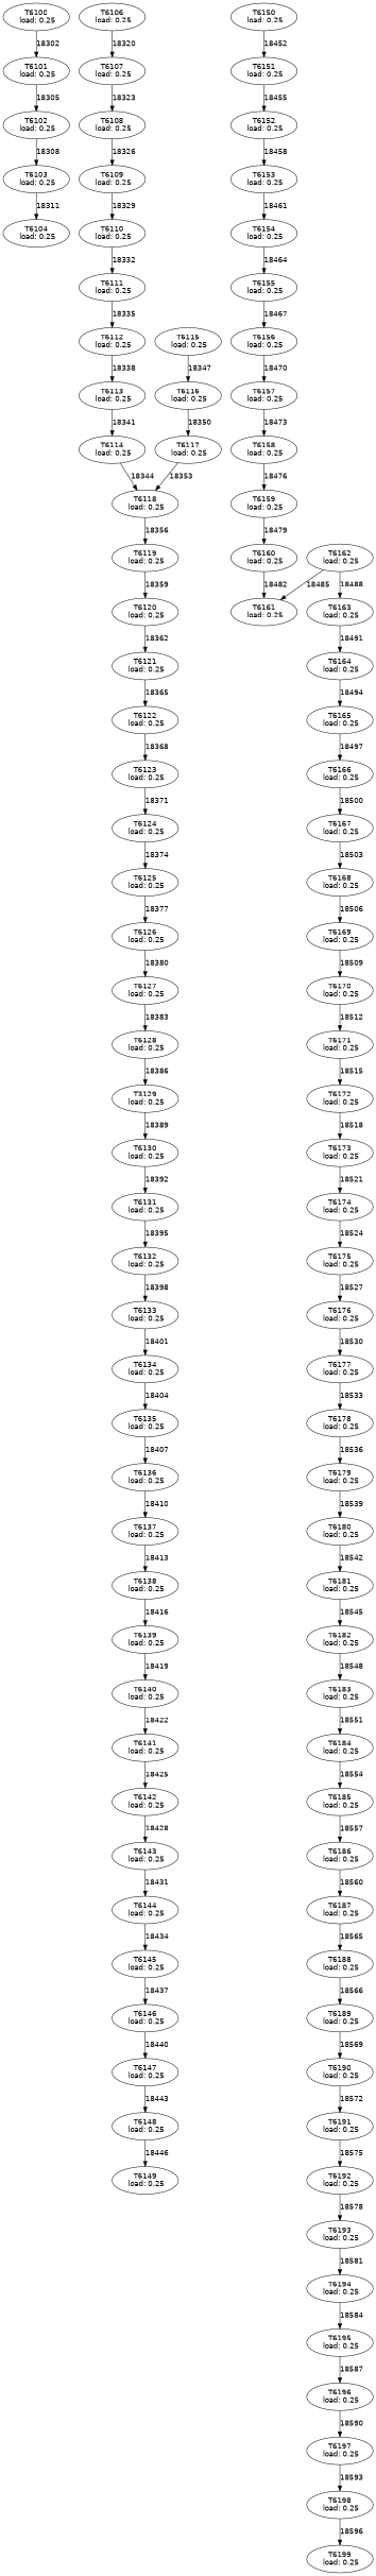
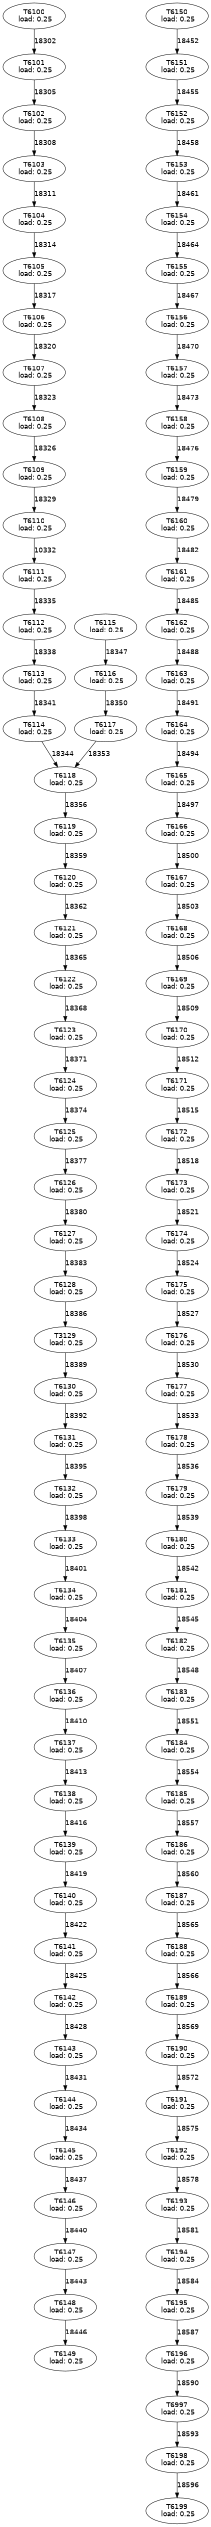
  digraph {
    fontname="DejaVu Sans"
    node [fontname="DejaVu Sans"]
    edge [fontname="DejaVu Sans"]
    n1 [label="T6100\n load: 0.25"]
    n2 [label="T6101\n load: 0.25"]
    n3 [label="T6102\n load: 0.25"]
    n4 [label="T6103\n load: 0.25"]
    n5 [label="T6104\n load: 0.25"]
+   n6 [label="T6105\n load: 0.25"]
    n7 [label="T6106\n load: 0.25"]
    n8 [label="T6107\n load: 0.25"]
    n9 [label="T6108\n load: 0.25"]
    n10 [label="T6109\n load: 0.25"]
    n11 [label="T6110\n load: 0.25"]
    n12 [label="T6111\n load: 0.25"]
    n13 [label="T6112\n load: 0.25"]
    n14 [label="T6113\n load: 0.25"]
    n15 [label="T6114\n load: 0.25"]
    n16 [label="T6118\n load: 0.25"]
    n17 [label="T6115\n load: 0.25"]
    n18 [label="T6116\n load: 0.25"]
    n19 [label="T6117\n load: 0.25"]
    n20 [label="T6119\n load: 0.25"]
    n21 [label="T6120\n load: 0.25"]
    n22 [label="T6121\n load: 0.25"]
    n23 [label="T6122\n load: 0.25"]
    n24 [label="T6123\n load: 0.25"]
    n25 [label="T6124\n load: 0.25"]
    n26 [label="T6125\n load: 0.25"]
    n27 [label="T6126\n load: 0.25"]
    n28 [label="T6127\n load: 0.25"]
    n29 [label="T6128\n load: 0.25"]
    n30 [label="T3129\n load: 0.25"]
    n31 [label="T6130\n load: 0.25"]
    n32 [label="T6131\n load: 0.25"]
    n33 [label="T6132\n load: 0.25"]
    n34 [label="T6133\n load: 0.25"]
    n35 [label="T6134\n load: 0.25"]
    n36 [label="T6135\n load: 0.25"]
    n37 [label="T6136\n load: 0.25"]
    n38 [label="T6137\n load: 0.25"]
    n39 [label="T6138\n load: 0.25"]
    n40 [label="T6139\n load: 0.25"]
    n41 [label="T6140\n load: 0.25"]
    n42 [label="T6141\n load: 0.25"]
    n43 [label="T6142\n load: 0.25"]
    n44 [label="T6143\n load: 0.25"]
    n45 [label="T6144\n load: 0.25"]
    n46 [label="T6145\n load: 0.25"]
    n47 [label="T6146\n load: 0.25"]
    n48 [label="T6147\n load: 0.25"]
    n49 [label="T6148\n load: 0.25"]
    n50 [label="T6149\n load: 0.25"]
    n51 [label="T6150\n load: 0.25"]
    n52 [label="T6151\n load: 0.25"]
    n53 [label="T6152\n load: 0.25"]
    n54 [label="T6153\n load: 0.25"]
    n55 [label="T6154\n load: 0.25"]
    n56 [label="T6155\n load: 0.25"]
    n57 [label="T6156\n load: 0.25"]
    n58 [label="T6157\n load: 0.25"]
    n59 [label="T6158\n load: 0.25"]
    n60 [label="T6159\n load: 0.25"]
    n61 [label="T6160\n load: 0.25"]
    n62 [label="T6161\n load: 0.25"]
    n63 [label="T6162\n load: 0.25"]
    n64 [label="T6163\n load: 0.25"]
    n65 [label="T6164\n load: 0.25"]
    n66 [label="T6165\n load: 0.25"]
    n67 [label="T6166\n load: 0.25"]
    n68 [label="T6167\n load: 0.25"]
    n69 [label="T6168\n load: 0.25"]
    n70 [label="T6169\n load: 0.25"]
    n71 [label="T6170\n load: 0.25"]
    n72 [label="T6171\n load: 0.25"]
    n73 [label="T6172\n load: 0.25"]
    n74 [label="T6173\n load: 0.25"]
    n75 [label="T6174\n load: 0.25"]
    n76 [label="T6175\n load: 0.25"]
    n77 [label="T6176\n load: 0.25"]
    n78 [label="T6177\n load: 0.25"]
    n79 [label="T6178\n load: 0.25"]
    n80 [label="T6179\n load: 0.25"]
    n81 [label="T6180\n load: 0.25"]
    n82 [label="T6181\n load: 0.25"]
    n83 [label="T6182\n load: 0.25"]
    n84 [label="T6183\n load: 0.25"]
    n85 [label="T6184\n load: 0.25"]
    n86 [label="T6185\n load: 0.25"]
    n87 [label="T6186\n load: 0.25"]
    n88 [label="T6187\n load: 0.25"]
    n89 [label="T6188\n load: 0.25"]
    n90 [label="T6189\n load: 0.25"]
    n91 [label="T6190\n load: 0.25"]
    n92 [label="T6191\n load: 0.25"]
    n93 [label="T6192\n load: 0.25"]
    n94 [label="T6193\n load: 0.25"]
    n95 [label="T6194\n load: 0.25"]
    n96 [label="T6195\n load: 0.25"]
    n97 [label="T6196\n load: 0.25"]
-   n98 [label="T6197\n load: 0.25"]
+   n98 [label="T6997\n load: 0.25"]
    n99 [label="T6198\n load: 0.25"]
    n100 [label="T6199\n load: 0.25"]
    n1 -> n2 [label=18302]
    n2 -> n3 [label=18305]
    n3 -> n4 [label=18308]
    n4 -> n5 [label=18311]
+   n5 -> n6 [label=18314]
+   n6 -> n7 [label=18317]
    n7 -> n8 [label=18320]
    n8 -> n9 [label=18323]
    n9 -> n10 [label=18326]
    n10 -> n11 [label=18329]
-   n11 -> n12 [label=18332]
+   n11 -> n12 [label=10332]
    n12 -> n13 [label=18335]
    n13 -> n14 [label=18338]
    n14 -> n15 [label=18341]
    n15 -> n16 [label=18344]
    n16 -> n20 [label=18356]
    n17 -> n18 [label=18347]
    n18 -> n19 [label=18350]
    n19 -> n16 [label=18353]
    n20 -> n21 [label=18359]
    n21 -> n22 [label=18362]
    n22 -> n23 [label=18365]
    n23 -> n24 [label=18368]
    n24 -> n25 [label=18371]
    n25 -> n26 [label=18374]
    n26 -> n27 [label=18377]
    n27 -> n28 [label=18380]
    n28 -> n29 [label=18383]
    n29 -> n30 [label=18386]
    n30 -> n31 [label=18389]
    n31 -> n32 [label=18392]
    n32 -> n33 [label=18395]
    n33 -> n34 [label=18398]
    n34 -> n35 [label=18401]
    n35 -> n36 [label=18404]
    n36 -> n37 [label=18407]
    n37 -> n38 [label=18410]
    n38 -> n39 [label=18413]
    n39 -> n40 [label=18416]
    n40 -> n41 [label=18419]
    n41 -> n42 [label=18422]
    n42 -> n43 [label=18425]
    n43 -> n44 [label=18428]
    n44 -> n45 [label=18431]
    n45 -> n46 [label=18434]
    n46 -> n47 [label=18437]
    n47 -> n48 [label=18440]
    n48 -> n49 [label=18443]
    n49 -> n50 [label=18446]
    n51 -> n52 [label=18452]
    n52 -> n53 [label=18455]
    n53 -> n54 [label=18458]
    n54 -> n55 [label=18461]
    n55 -> n56 [label=18464]
    n56 -> n57 [label=18467]
    n57 -> n58 [label=18470]
    n58 -> n59 [label=18473]
    n59 -> n60 [label=18476]
    n60 -> n61 [label=18479]
    n61 -> n62 [label=18482]
-   n63 -> n62 [label=18485]
+   n62 -> n63 [label=18485]
    n63 -> n64 [label=18488]
    n64 -> n65 [label=18491]
    n65 -> n66 [label=18494]
    n66 -> n67 [label=18497]
    n67 -> n68 [label=18500]
    n68 -> n69 [label=18503]
    n69 -> n70 [label=18506]
    n70 -> n71 [label=18509]
    n71 -> n72 [label=18512]
    n72 -> n73 [label=18515]
    n73 -> n74 [label=18518]
    n74 -> n75 [label=18521]
    n75 -> n76 [label=18524]
    n76 -> n77 [label=18527]
    n77 -> n78 [label=18530]
    n78 -> n79 [label=18533]
    n79 -> n80 [label=18536]
    n80 -> n81 [label=18539]
    n81 -> n82 [label=18542]
    n82 -> n83 [label=18545]
    n83 -> n84 [label=18548]
    n84 -> n85 [label=18551]
    n85 -> n86 [label=18554]
    n86 -> n87 [label=18557]
    n87 -> n88 [label=18560]
    n88 -> n89 [label=18565]
    n89 -> n90 [label=18566]
    n90 -> n91 [label=18569]
    n91 -> n92 [label=18572]
    n92 -> n93 [label=18575]
    n93 -> n94 [label=18578]
    n94 -> n95 [label=18581]
    n95 -> n96 [label=18584]
    n96 -> n97 [label=18587]
    n97 -> n98 [label=18590]
    n98 -> n99 [label=18593]
    n99 -> n100 [label=18596]
  }
